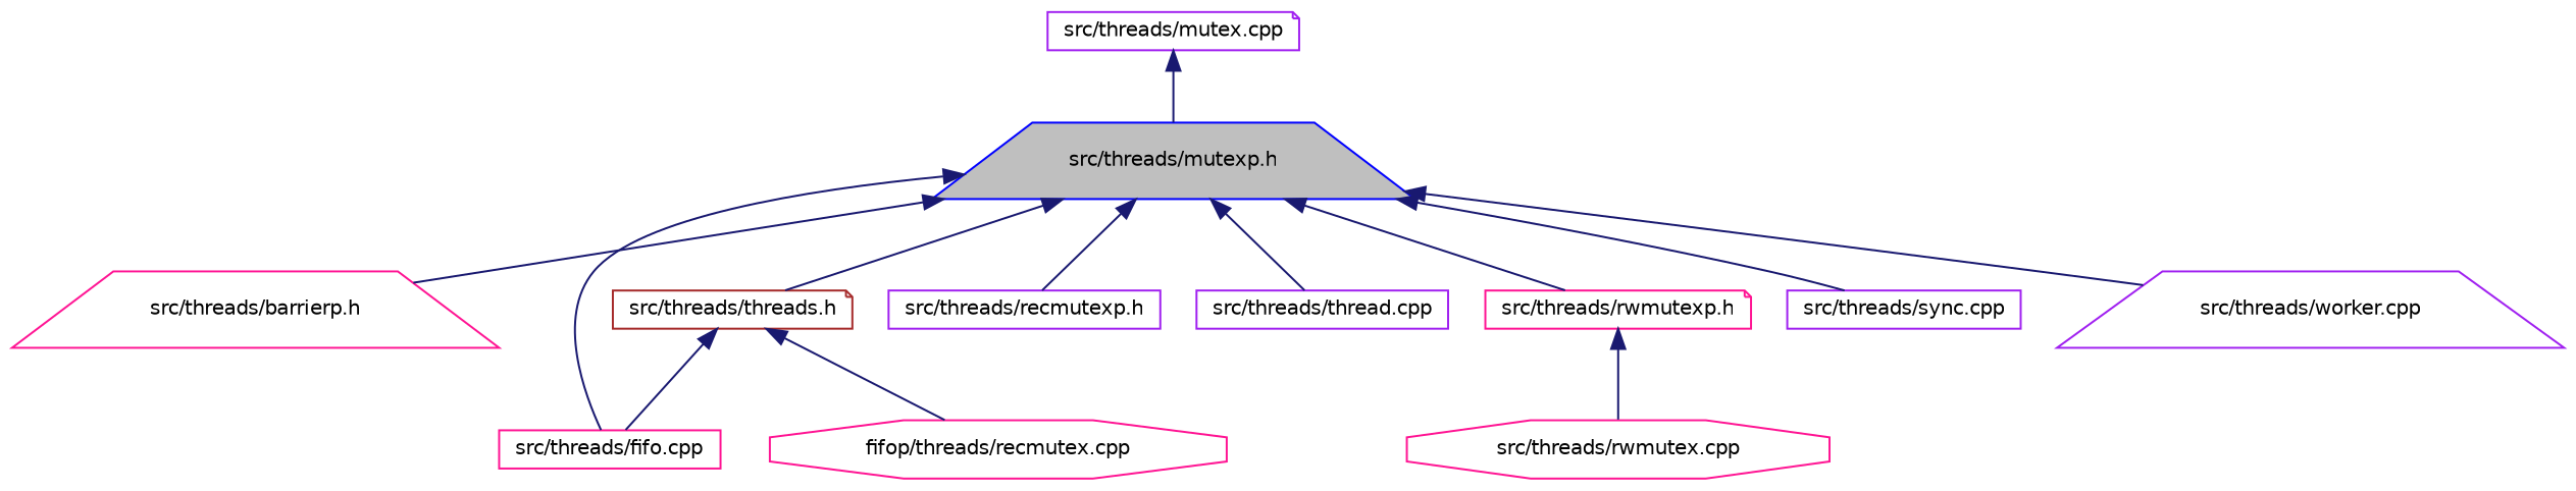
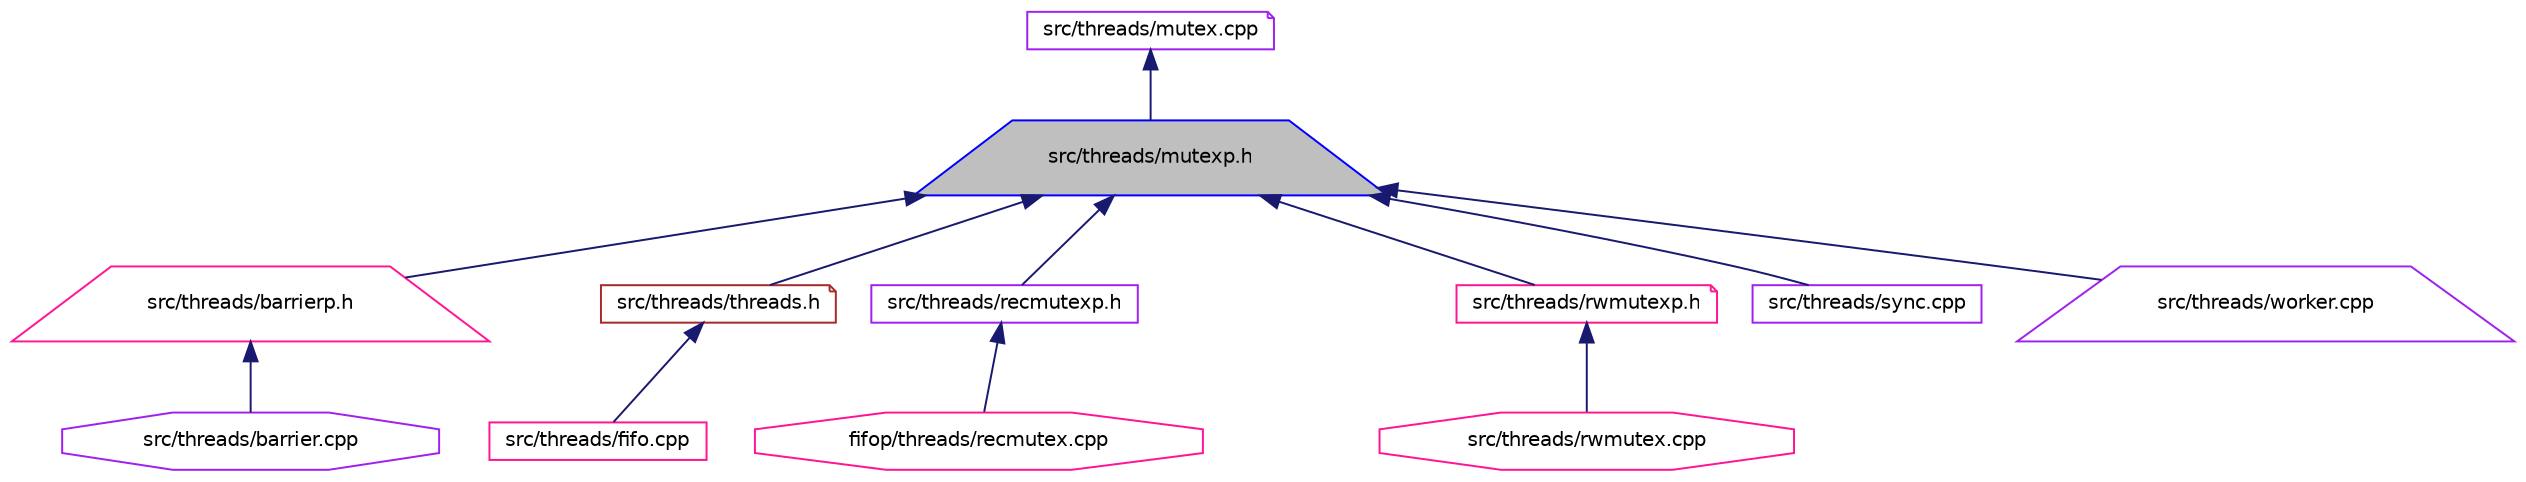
  digraph {
    node [color=purple fillcolor=white fontname=Helvetica fontsize=10 shape=box style=filled]
    edge [color=midnightblue dir=back fontname=Helvetica fontsize=10 labelfontname=Helvetica labelfontsize=10 style=solid]
    n1 [color=blue fillcolor=grey75 fontcolor=black height=0.2 label="src/threads/mutexp.h" shape=trapezium width=0.4]
    n2 [color=deeppink height=0.2 label="src/threads/barrierp.h" shape=trapezium width=0.4]
    n3 [color=deeppink height=0.2 label="src/threads/fifo.cpp" width=0.4]
    n4 [color=brown height=0.2 label="src/threads/threads.h" shape=note width=0.4]
    n5 [height=0.2 label="src/threads/recmutexp.h" width=0.4]
-   n6 [height=0.2 label="src/threads/thread.cpp" width=0.4]
    n7 [color=deeppink height=0.2 label="src/threads/rwmutexp.h" shape=note width=0.4]
    n8 [height=0.2 label="src/threads/sync.cpp" width=0.4]
    n9 [height=0.2 label="src/threads/worker.cpp" shape=trapezium width=0.4]
+   n10 [height=0.2 label="src/threads/barrier.cpp" shape=octagon width=0.4]
    n11 [height=0.2 label="src/threads/mutex.cpp" shape=note width=0.4]
    n12 [color=deeppink height=0.2 label="fifop/threads/recmutex.cpp" shape=octagon width=0.4]
    n13 [color=deeppink height=0.2 label="src/threads/rwmutex.cpp" shape=octagon width=0.4]
    n1 -> n2
-   n1 -> n3
    n1 -> n4
    n1 -> n5
-   n1 -> n6
    n1 -> n7
    n1 -> n8
    n1 -> n9
+   n2 -> n10
    n4 -> n3
-   n4 -> n12
+   n5 -> n12
    n7 -> n13
    n11 -> n1
  }
